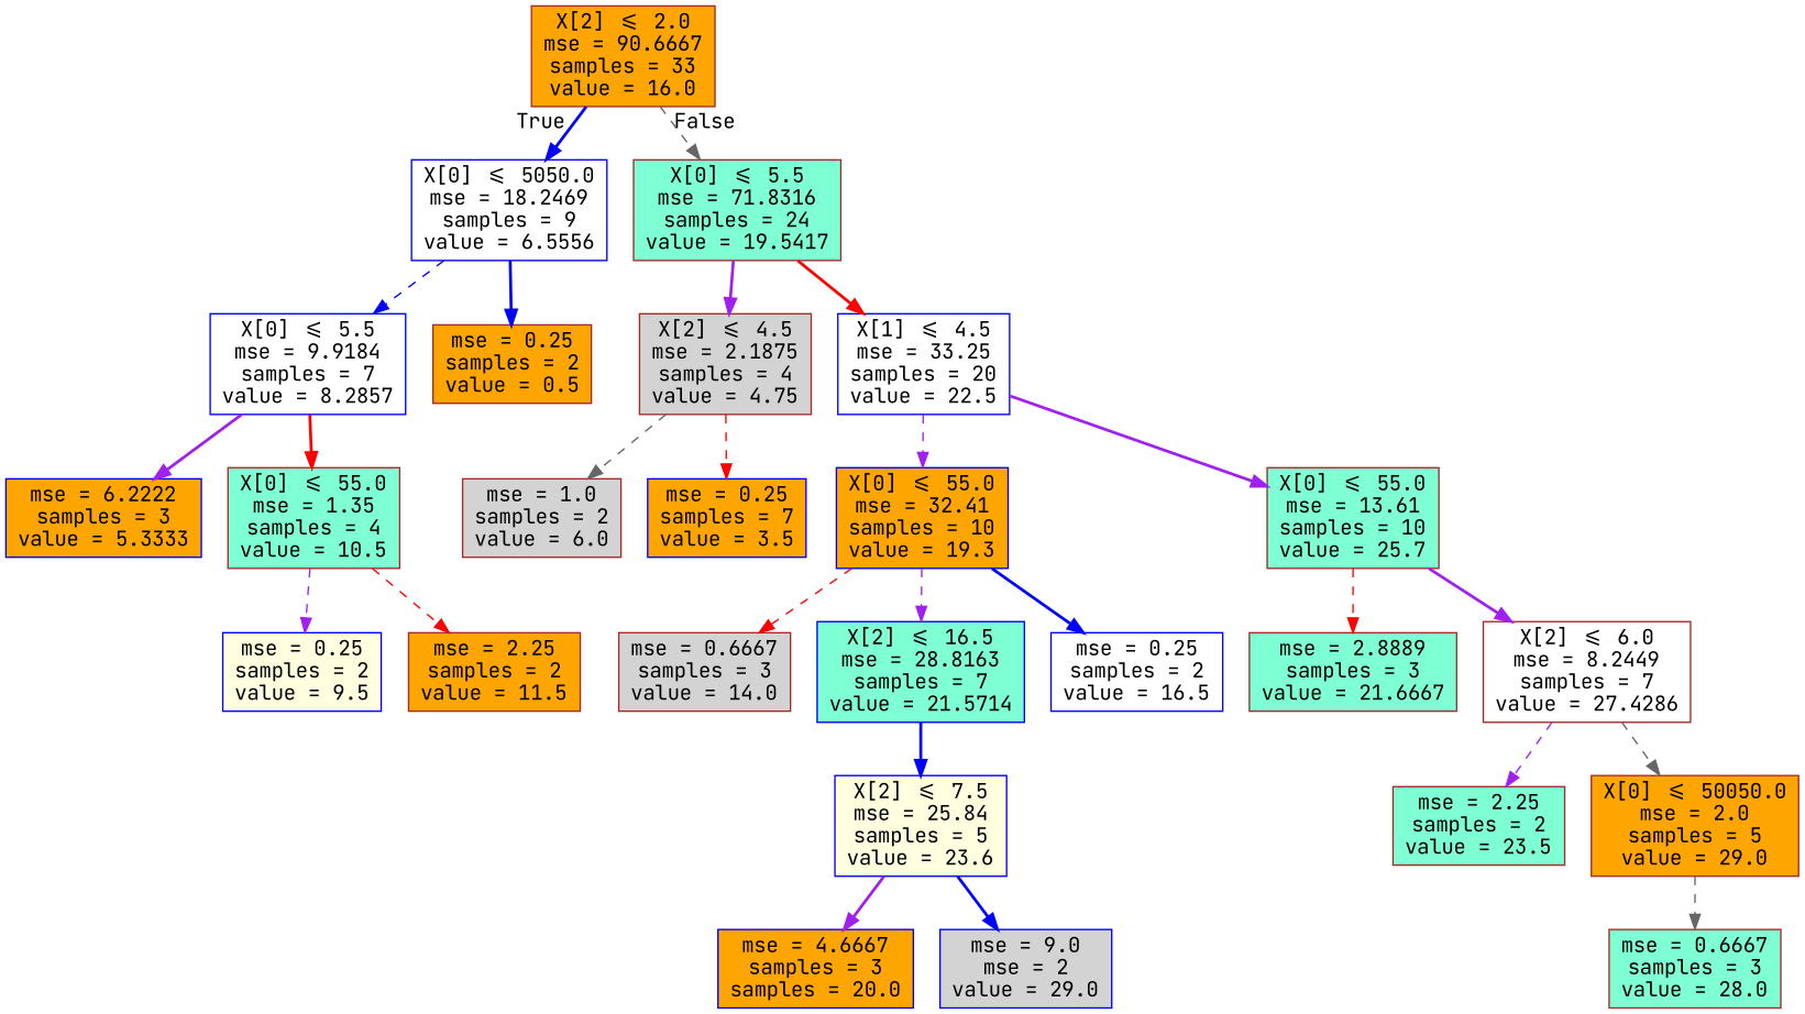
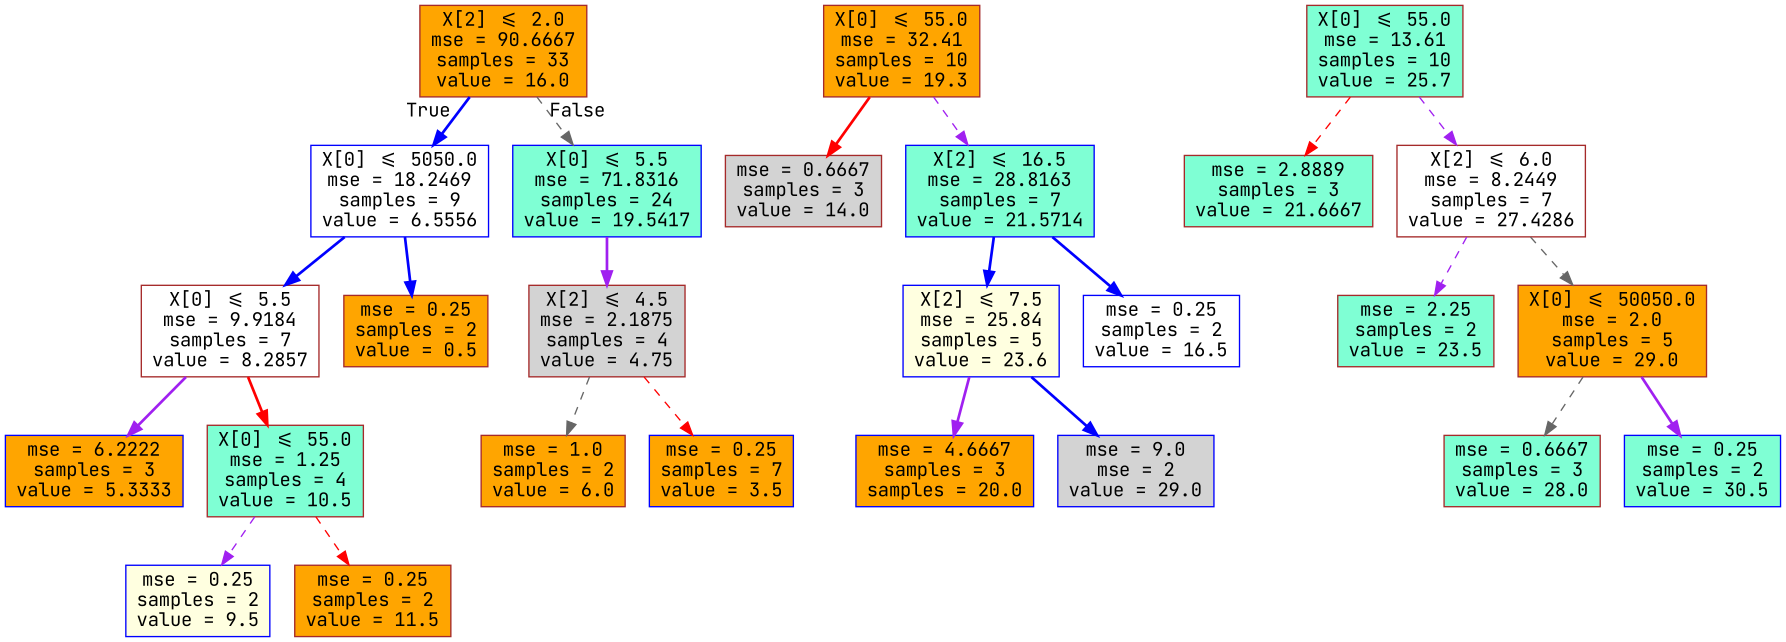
  digraph {
    fontname="JetBrains Mono"
    node [color=brown fillcolor=orange fontname="JetBrains Mono" shape=box style=filled]
    edge [color=purple fontname="JetBrains Mono" style=bold]
    n1 [label="X[2] <= 2.0\nmse = 90.6667\nsamples = 33\nvalue = 16.0"]
    n2 [color=blue fillcolor=white label="X[0] <= 5050.0\nmse = 18.2469\nsamples = 9\nvalue = 6.5556"]
-   n3 [fillcolor=aquamarine label="X[0] <= 5.5\nmse = 71.8316\nsamples = 24\nvalue = 19.5417"]
-   n4 [color=blue fillcolor=white label="X[0] <= 5.5\nmse = 9.9184\nsamples = 7\nvalue = 8.2857"]
+   n3 [color=blue fillcolor=aquamarine label="X[0] <= 5.5\nmse = 71.8316\nsamples = 24\nvalue = 19.5417"]
+   n4 [fillcolor=white label="X[0] <= 5.5\nmse = 9.9184\nsamples = 7\nvalue = 8.2857"]
    n5 [label="mse = 0.25\nsamples = 2\nvalue = 0.5"]
    n6 [fillcolor=lightgrey label="X[2] <= 4.5\nmse = 2.1875\nsamples = 4\nvalue = 4.75"]
-   n7 [color=blue fillcolor=white label="X[1] <= 4.5\nmse = 33.25\nsamples = 20\nvalue = 22.5"]
    n8 [color=blue label="mse = 6.2222\nsamples = 3\nvalue = 5.3333"]
-   n9 [fillcolor=aquamarine label="X[0] <= 55.0\nmse = 1.35\nsamples = 4\nvalue = 10.5"]
+   n9 [fillcolor=aquamarine label="X[0] <= 55.0\nmse = 1.25\nsamples = 4\nvalue = 10.5"]
    n10 [color=blue fillcolor=lightyellow label="mse = 0.25\nsamples = 2\nvalue = 9.5"]
-   n11 [label="mse = 2.25\nsamples = 2\nvalue = 11.5"]
-   n12 [fillcolor=lightgrey label="mse = 1.0\nsamples = 2\nvalue = 6.0"]
+   n11 [label="mse = 0.25\nsamples = 2\nvalue = 11.5"]
+   n12 [label="mse = 1.0\nsamples = 2\nvalue = 6.0"]
    n13 [color=blue label="mse = 0.25\nsamples = 7\nvalue = 3.5"]
-   n14 [color=blue label="X[0] <= 55.0\nmse = 32.41\nsamples = 10\nvalue = 19.3"]
+   n14 [label="X[0] <= 55.0\nmse = 32.41\nsamples = 10\nvalue = 19.3"]
    n15 [fillcolor=aquamarine label="X[0] <= 55.0\nmse = 13.61\nsamples = 10\nvalue = 25.7"]
    n16 [fillcolor=lightgrey label="mse = 0.6667\nsamples = 3\nvalue = 14.0"]
    n17 [color=blue fillcolor=aquamarine label="X[2] <= 16.5\nmse = 28.8163\nsamples = 7\nvalue = 21.5714"]
    n18 [fillcolor=aquamarine label="mse = 2.8889\nsamples = 3\nvalue = 21.6667"]
    n19 [fillcolor=white label="X[2] <= 6.0\nmse = 8.2449\nsamples = 7\nvalue = 27.4286"]
    n20 [color=blue fillcolor=lightyellow label="X[2] <= 7.5\nmse = 25.84\nsamples = 5\nvalue = 23.6"]
    n21 [color=blue fillcolor=white label="mse = 0.25\nsamples = 2\nvalue = 16.5"]
    n22 [color=blue label="mse = 4.6667\nsamples = 3\nsamples = 20.0"]
    n23 [color=blue fillcolor=lightgrey label="mse = 9.0\nmse = 2\nvalue = 29.0"]
    n24 [fillcolor=aquamarine label="mse = 2.25\nsamples = 2\nvalue = 23.5"]
    n25 [label="X[0] <= 50050.0\nmse = 2.0\nsamples = 5\nvalue = 29.0"]
    n26 [fillcolor=aquamarine label="mse = 0.6667\nsamples = 3\nvalue = 28.0"]
+   n27 [color=blue fillcolor=aquamarine label="mse = 0.25\nsamples = 2\nvalue = 30.5"]
    n1 -> n2 [color=blue headlabel=True labelangle=45 labeldistance=2.5]
    n1 -> n3 [color=gray40 headlabel=False labelangle=-45 labeldistance=2.5 style=dashed]
-   n2 -> n4 [color=blue style=dashed]
+   n2 -> n4 [color=blue]
    n2 -> n5 [color=blue]
    n3 -> n6
-   n3 -> n7 [color=red]
    n4 -> n8
    n4 -> n9 [color=red]
    n6 -> n12 [color=gray40 style=dashed]
    n6 -> n13 [color=red style=dashed]
-   n7 -> n14 [style=dashed]
-   n7 -> n15
    n9 -> n10 [style=dashed]
    n9 -> n11 [color=red style=dashed]
-   n14 -> n16 [color=red style=dashed]
+   n14 -> n16 [color=red]
    n14 -> n17 [style=dashed]
    n15 -> n18 [color=red style=dashed]
-   n15 -> n19
+   n15 -> n19 [style=dashed]
    n17 -> n20 [color=blue]
-   n14 -> n21 [color=blue]
+   n17 -> n21 [color=blue]
    n19 -> n24 [style=dashed]
    n19 -> n25 [color=gray40 style=dashed]
    n20 -> n22
    n20 -> n23 [color=blue]
    n25 -> n26 [color=gray40 style=dashed]
+   n25 -> n27
  }
